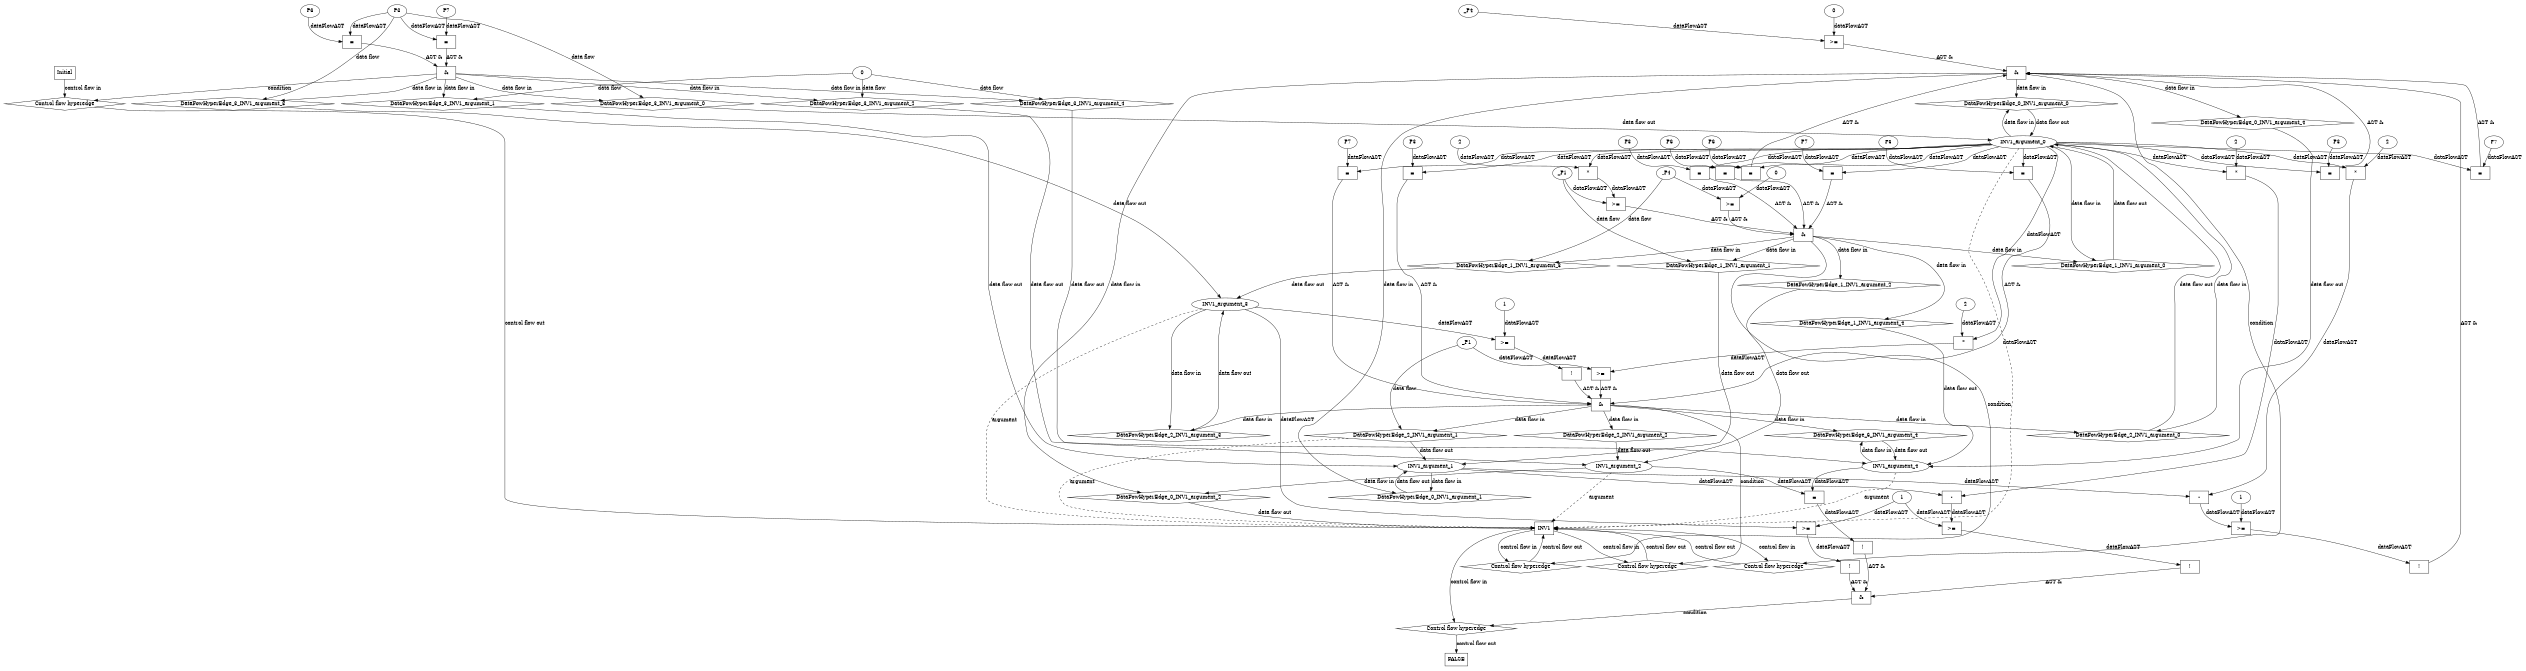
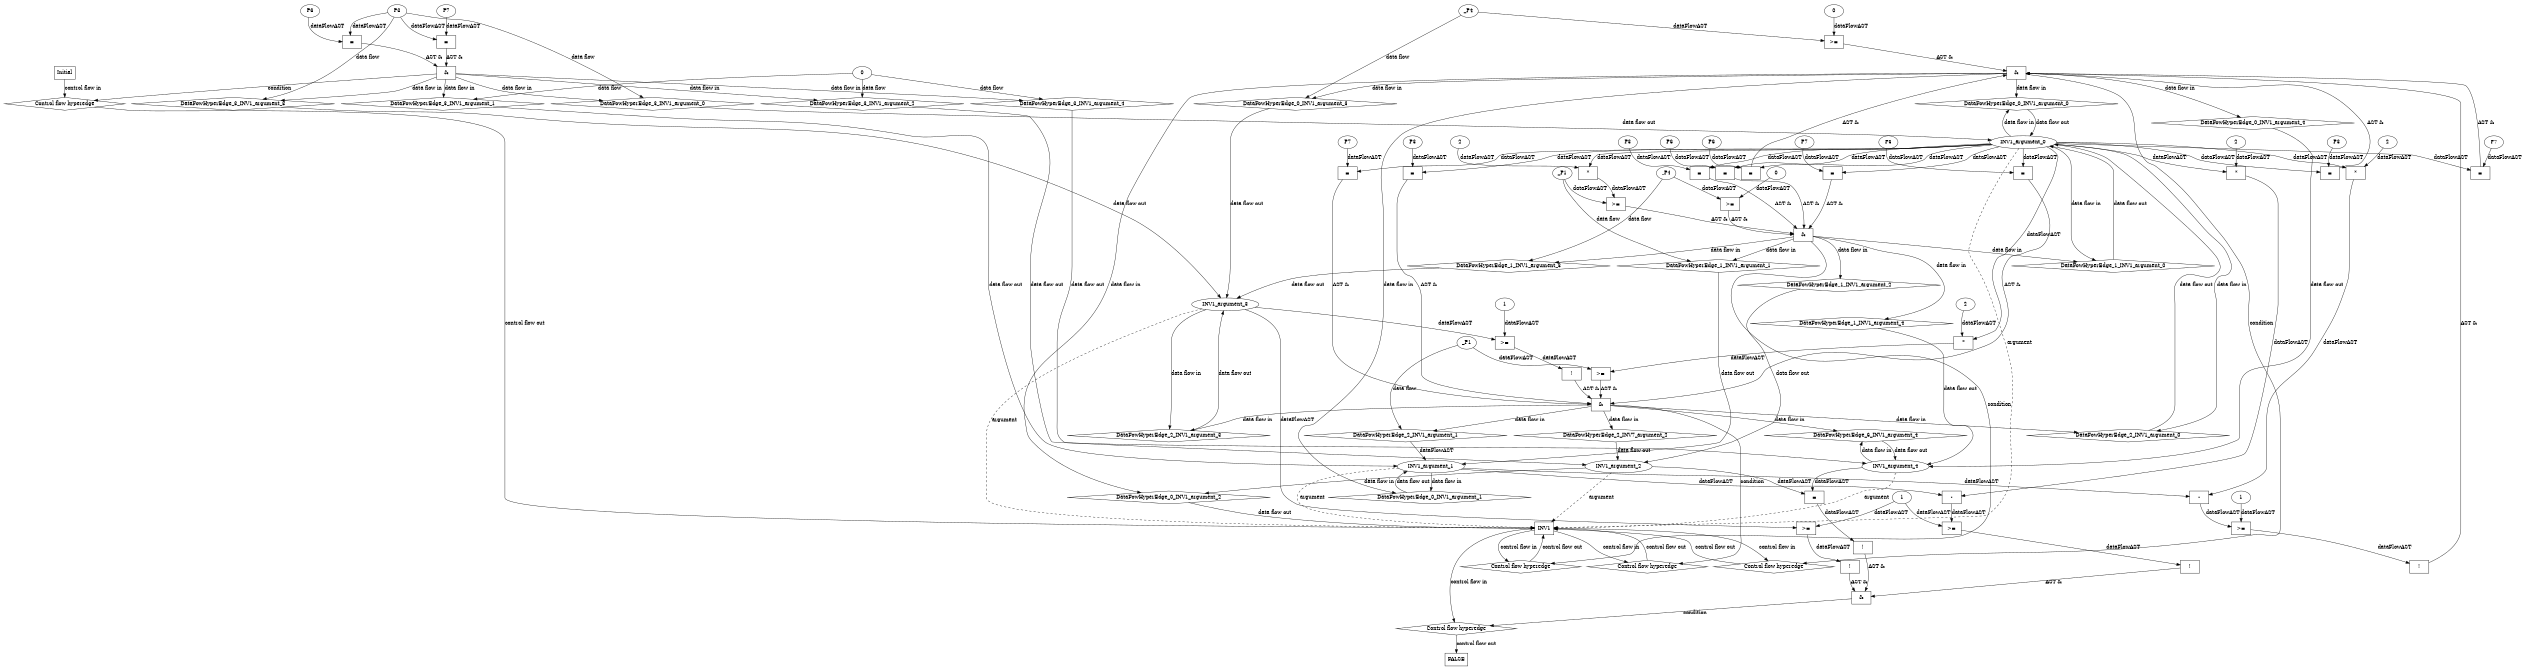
  digraph {
    node [shape=rect]
    n1 [label=INV1 nodeName=INV1]
    n2 [label="Control flow hyperedge" nodeName=ControlFowHyperEdge_0 shape=diamond]
    n3 [label="Control flow hyperedge" nodeName=ControlFowHyperEdge_1 shape=diamond]
    n4 [label="Control flow hyperedge" nodeName=ControlFowHyperEdge_2 shape=diamond]
    n5 [label="Control flow hyperedge" nodeName=ControlFowHyperEdge_4 shape=diamond]
    n6 [label=FALSE nodeName=FALSE]
    n7 [label=Initial nodeName=Initial]
    n8 [label="Control flow hyperedge" nodeName=ControlFowHyperEdge_3 shape=diamond]
    n9 [label=INV1_argument_0 nodeName=argument0 shape=oval]
    n10 [label="=" nodeName=xxxINV1___INV1_0xxxguard1_node_0]
    n11 [label="*" nodeName=xxxINV1___INV1_0xxxguard2_node_3]
    n12 [label="=" nodeName=xxxINV1___INV1_0xxxguard_0_node_0]
    n13 [label="=" nodeName=xxxINV1___INV1_0xxxguard4_node_0]
    n14 [label="*" nodeName=xxxINV1___INV1_1xxxguard3_node_1]
    n15 [label="=" nodeName=xxxINV1___INV1_1xxxguard_0_node_0]
    n16 [label="=" nodeName=xxxINV1___INV1_1xxxguard4_node_0]
    n17 [label="=" nodeName=xxxINV1___INV1_1xxxguard1_node_0]
    n18 [label="*" nodeName=xxxINV1___INV1_2xxxguard3_node_1]
    n19 [label="=" nodeName=xxxINV1___INV1_2xxxguard4_node_0]
    n20 [label="=" nodeName=xxxINV1___INV1_2xxxguard_0_node_0]
    n21 [label="=" nodeName=xxxINV1___INV1_2xxxguard1_node_0]
    n22 [label="*" nodeName=xxxFALSE___INV1_4xxxguard1_node_3]
    n23 [label=DataFowHyperEdge_0_INV1_argument_0 nodeName=DataFowHyperEdge_0_INV1_argument_0 shape=diamond]
    n24 [label=DataFowHyperEdge_1_INV1_argument_0 nodeName=DataFowHyperEdge_1_INV1_argument_0 shape=diamond]
    n25 [label=DataFowHyperEdge_2_INV1_argument_0 nodeName=DataFowHyperEdge_2_INV1_argument_0 shape=diamond]
    n26 [label="&" nodeName=xxxINV1___INV1_0xxx_and]
    n27 [label="-" nodeName=xxxINV1___INV1_0xxxguard2_node_2]
    n28 [label=">=" nodeName=xxxINV1___INV1_1xxxguard3_node_0]
    n29 [label="&" nodeName=xxxINV1___INV1_1xxx_and]
    n30 [label=">=" nodeName=xxxINV1___INV1_2xxxguard3_node_0]
    n31 [label="&" nodeName=xxxINV1___INV1_2xxx_and]
    n32 [label="-" nodeName=xxxFALSE___INV1_4xxxguard1_node_2]
    n33 [label=INV1_argument_1 nodeName=argument1 shape=oval]
    n34 [label=DataFowHyperEdge_0_INV1_argument_1 nodeName=DataFowHyperEdge_0_INV1_argument_1 shape=diamond]
    n35 [label=">=" nodeName=xxxINV1___INV1_0xxxguard2_node_1]
    n36 [label=">=" nodeName=xxxFALSE___INV1_4xxxguard1_node_1]
    n37 [label=INV1_argument_2 nodeName=argument2 shape=oval]
    n38 [label="=" nodeName=xxxFALSE___INV1_4xxxguard_0_node_1]
    n39 [label=DataFowHyperEdge_0_INV1_argument_2 nodeName=DataFowHyperEdge_0_INV1_argument_2 shape=diamond]
    n40 [label="!" nodeName=xxxFALSE___INV1_4xxxguard_0_node_0]
    n41 [label=INV1_argument_3 nodeName=argument3 shape=oval]
    n42 [label=">=" nodeName=xxxINV1___INV1_2xxxguard2_node_1]
    n43 [label=">=" nodeName=xxxFALSE___INV1_4xxxguard2_node_1]
    n44 [label=DataFowHyperEdge_2_INV1_argument_3 nodeName=DataFowHyperEdge_2_INV1_argument_3 shape=diamond]
    n45 [label="!" nodeName=xxxINV1___INV1_2xxxguard2_node_0]
    n46 [label="!" nodeName=xxxFALSE___INV1_4xxxguard2_node_0]
    n47 [label=INV1_argument_4 nodeName=argument4 shape=oval]
    n48 [label=DataFowHyperEdge_6_INV1_argument_4 nodeName=DataFowHyperEdge_2_INV1_argument_4 shape=diamond]
+   n49 [label=DataFowHyperEdge_0_INV1_argument_3 nodeName=DataFowHyperEdge_0_INV1_argument_3 shape=diamond]
    n50 [label=DataFowHyperEdge_0_INV1_argument_4 nodeName=DataFowHyperEdge_0_INV1_argument_4 shape=diamond]
    n51 [label=P3 nodeName=xxxINV1___INV1_0xxxguard1_node_1 shape=""]
    n52 [label="!" nodeName=xxxINV1___INV1_0xxxguard2_node_0]
    n53 [label=2 nodeName=xxxINV1___INV1_0xxxguard2_node_4 shape=""]
    n54 [label=1 nodeName=xxxINV1___INV1_0xxxguard2_node_7 shape=""]
    n55 [label=P7 nodeName=xxxINV1___INV1_0xxxguard_0_node_1 shape=""]
    n56 [label=P6 nodeName=xxxINV1___INV1_0xxxguard4_node_1 shape=""]
    n57 [label=">=" nodeName=xxxINV1___INV1_0xxxguard3_node_0]
    n58 [label=0 nodeName=xxxINV1___INV1_0xxxguard3_node_2 shape=""]
    n59 [label=_P4 nodeName=xxxINV1___INV1_0xxxdataFlow_0_node_0 shape=""]
    n60 [label=DataFowHyperEdge_1_INV1_argument_1 nodeName=DataFowHyperEdge_1_INV1_argument_1 shape=diamond]
    n61 [label=DataFowHyperEdge_1_INV1_argument_3 nodeName=DataFowHyperEdge_1_INV1_argument_3 shape=diamond]
    n62 [label=DataFowHyperEdge_1_INV1_argument_2 nodeName=DataFowHyperEdge_1_INV1_argument_2 shape=diamond]
    n63 [label=DataFowHyperEdge_1_INV1_argument_4 nodeName=DataFowHyperEdge_1_INV1_argument_4 shape=diamond]
    n64 [label=">=" nodeName=xxxINV1___INV1_1xxxguard2_node_0]
    n65 [label=0 nodeName=xxxINV1___INV1_1xxxguard2_node_2 shape=""]
    n66 [label=_P4 nodeName=xxxINV1___INV1_1xxxdataFlow1_node_0 shape=""]
    n67 [label=2 nodeName=xxxINV1___INV1_1xxxguard3_node_2 shape=""]
    n68 [label=_P1 nodeName=xxxINV1___INV1_1xxxdataFlow_0_node_0 shape=""]
    n69 [label=P7 nodeName=xxxINV1___INV1_1xxxguard_0_node_1 shape=""]
    n70 [label=P6 nodeName=xxxINV1___INV1_1xxxguard4_node_1 shape=""]
    n71 [label=P3 nodeName=xxxINV1___INV1_1xxxguard1_node_1 shape=""]
    n72 [label=DataFowHyperEdge_2_INV1_argument_1 nodeName=DataFowHyperEdge_2_INV1_argument_1 shape=diamond]
-   n73 [label=DataFowHyperEdge_2_INV1_argument_2 nodeName=DataFowHyperEdge_2_INV1_argument_2 shape=diamond]
+   n73 [label=DataFowHyperEdge_2_INV7_argument_2 nodeName=DataFowHyperEdge_2_INV1_argument_2 shape=diamond]
    n74 [label=2 nodeName=xxxINV1___INV1_2xxxguard3_node_2 shape=""]
    n75 [label=_P1 nodeName=xxxINV1___INV1_2xxxdataFlow_0_node_0 shape=""]
    n76 [label=P6 nodeName=xxxINV1___INV1_2xxxguard4_node_1 shape=""]
    n77 [label=P7 nodeName=xxxINV1___INV1_2xxxguard_0_node_1 shape=""]
    n78 [label=1 nodeName=xxxINV1___INV1_2xxxguard2_node_3 shape=""]
    n79 [label=P3 nodeName=xxxINV1___INV1_2xxxguard1_node_1 shape=""]
    n80 [label="&" nodeName=xxxINV1___Initial_3xxx_and]
    n81 [label=DataFowHyperEdge_3_INV1_argument_4 nodeName=DataFowHyperEdge_3_INV1_argument_4 shape=diamond]
    n82 [label=DataFowHyperEdge_3_INV1_argument_1 nodeName=DataFowHyperEdge_3_INV1_argument_1 shape=diamond]
    n83 [label=DataFowHyperEdge_3_INV1_argument_2 nodeName=DataFowHyperEdge_3_INV1_argument_2 shape=diamond]
    n84 [label=DataFowHyperEdge_3_INV1_argument_3 nodeName=DataFowHyperEdge_3_INV1_argument_3 shape=diamond]
    n85 [label=DataFowHyperEdge_3_INV1_argument_0 nodeName=DataFowHyperEdge_3_INV1_argument_0 shape=diamond]
    n86 [label="=" nodeName=xxxINV1___Initial_3xxxguard_0_node_0]
    n87 [label=P7 nodeName=xxxINV1___Initial_3xxxguard_0_node_1 shape=""]
    n88 [label=P3 nodeName=xxxINV1___Initial_3xxxdataFlow3_node_0 shape=""]
    n89 [label="=" nodeName=xxxINV1___Initial_3xxxguard1_node_0]
    n90 [label=P6 nodeName=xxxINV1___Initial_3xxxguard1_node_1 shape=""]
    n91 [label=0 nodeName=xxxINV1___Initial_3xxxdataFlow_0_node_0 shape=""]
    n92 [label="&" nodeName=xxxFALSE___INV1_4xxx_and]
    n93 [label="!" nodeName=xxxFALSE___INV1_4xxxguard1_node_0]
    n94 [label=2 nodeName=xxxFALSE___INV1_4xxxguard1_node_4 shape=""]
    n95 [label=1 nodeName=xxxFALSE___INV1_4xxxguard1_node_7 shape=""]
    n1 -> n2 [label="control flow in"]
    n1 -> n3 [label="control flow in"]
    n1 -> n4 [label="control flow in"]
    n1 -> n5 [label="control flow in"]
    n2 -> n1 [label="control flow out"]
    n3 -> n1 [label="control flow out"]
    n4 -> n1 [label="control flow out"]
    n5 -> n6 [label="control flow out"]
    n7 -> n8 [label="control flow in"]
    n8 -> n1 [label="control flow out"]
-   n9 -> n1 [label=dataFlowAST style=dashed]
+   n9 -> n1 [label=argument style=dashed]
    n9 -> n10 [label=dataFlowAST]
    n9 -> n11 [label=dataFlowAST]
    n9 -> n12 [label=dataFlowAST]
    n9 -> n13 [label=dataFlowAST]
    n9 -> n14 [label=dataFlowAST]
    n9 -> n15 [label=dataFlowAST]
    n9 -> n16 [label=dataFlowAST]
    n9 -> n17 [label=dataFlowAST]
    n9 -> n18 [label=dataFlowAST]
    n9 -> n19 [label=dataFlowAST]
    n9 -> n20 [label=dataFlowAST]
    n9 -> n21 [label=dataFlowAST]
    n9 -> n22 [label=dataFlowAST]
    n9 -> n23 [label="data flow in"]
    n9 -> n24 [label="data flow in"]
    n9 -> n25 [label="data flow in"]
    n10 -> n26 [label="AST &"]
    n11 -> n27 [label=dataFlowAST]
    n12 -> n26 [label="AST &"]
    n13 -> n26 [label="AST &"]
    n14 -> n28 [label=dataFlowAST]
    n15 -> n29 [label="AST &"]
    n16 -> n29 [label="AST &"]
    n17 -> n29 [label="AST &"]
    n18 -> n30 [label=dataFlowAST]
    n19 -> n31 [label="AST &"]
    n20 -> n31 [label="AST &"]
    n21 -> n31 [label="AST &"]
    n22 -> n32 [label=dataFlowAST]
    n23 -> n9 [label="data flow out"]
    n24 -> n9 [label="data flow out"]
    n25 -> n9 [label="data flow out"]
    n26 -> n2 [label=condition]
    n26 -> n23 [label="data flow in"]
    n26 -> n34 [label="data flow in"]
    n26 -> n39 [label="data flow in"]
+   n26 -> n49 [label="data flow in"]
    n26 -> n50 [label="data flow in"]
    n27 -> n35 [label=dataFlowAST]
    n28 -> n29 [label="AST &"]
    n29 -> n3 [label=condition]
    n29 -> n24 [label="data flow in"]
    n29 -> n60 [label="data flow in"]
    n29 -> n61 [label="data flow in"]
    n29 -> n62 [label="data flow in"]
    n29 -> n63 [label="data flow in"]
    n30 -> n31 [label="AST &"]
    n31 -> n4 [label=condition]
    n31 -> n25 [label="data flow in"]
    n31 -> n44 [label="data flow in"]
    n31 -> n48 [label="data flow in"]
    n31 -> n72 [label="data flow in"]
    n31 -> n73 [label="data flow in"]
    n32 -> n36 [label=dataFlowAST]
-   n72 -> n1 [label=argument style=dashed]
+   n33 -> n1 [label=argument style=dashed]
    n33 -> n27 [label=dataFlowAST]
    n33 -> n32 [label=dataFlowAST]
    n33 -> n34 [label="data flow in"]
    n34 -> n33 [label="data flow out"]
    n35 -> n52 [label=dataFlowAST]
    n36 -> n93 [label=dataFlowAST]
    n37 -> n1 [label=argument style=dashed]
    n37 -> n38 [label=dataFlowAST]
    n37 -> n39 [label="data flow in"]
    n38 -> n40 [label=dataFlowAST]
    n39 -> n1 [label="data flow out"]
    n40 -> n92 [label="AST &"]
    n41 -> n1 [label=argument style=dashed]
    n41 -> n42 [label=dataFlowAST]
    n41 -> n43 [label=dataFlowAST]
    n41 -> n44 [label="data flow in"]
    n42 -> n45 [label=dataFlowAST]
    n43 -> n46 [label=dataFlowAST]
    n44 -> n41 [label="data flow out"]
    n45 -> n31 [label="AST &"]
    n46 -> n92 [label="AST &"]
    n47 -> n1 [label=argument style=dashed]
    n47 -> n38 [label=dataFlowAST]
    n47 -> n48 [label="data flow in"]
    n48 -> n47 [label="data flow out"]
+   n49 -> n41 [label="data flow out"]
    n50 -> n47 [label="data flow out"]
    n51 -> n10 [label=dataFlowAST]
    n52 -> n26 [label="AST &"]
    n53 -> n11 [label=dataFlowAST]
    n54 -> n35 [label=dataFlowAST]
    n55 -> n12 [label=dataFlowAST]
    n56 -> n13 [label=dataFlowAST]
    n57 -> n26 [label="AST &"]
    n58 -> n57 [label=dataFlowAST]
+   n59 -> n49 [label="data flow"]
    n59 -> n57 [label=dataFlowAST]
    n60 -> n33 [label="data flow out"]
    n61 -> n41 [label="data flow out"]
    n62 -> n37 [label="data flow out"]
    n63 -> n47 [label="data flow out"]
    n64 -> n29 [label="AST &"]
    n65 -> n64 [label=dataFlowAST]
    n66 -> n61 [label="data flow"]
    n66 -> n64 [label=dataFlowAST]
    n67 -> n14 [label=dataFlowAST]
    n68 -> n28 [label=dataFlowAST]
    n68 -> n60 [label="data flow"]
    n69 -> n15 [label=dataFlowAST]
    n70 -> n16 [label=dataFlowAST]
    n71 -> n17 [label=dataFlowAST]
-   n72 -> n33 [label="data flow out"]
+   n72 -> n33 [label=dataFlowAST]
    n73 -> n37 [label="data flow out"]
    n74 -> n18 [label=dataFlowAST]
    n75 -> n30 [label=dataFlowAST]
    n75 -> n72 [label="data flow"]
    n76 -> n19 [label=dataFlowAST]
    n77 -> n20 [label=dataFlowAST]
    n78 -> n42 [label=dataFlowAST]
    n79 -> n21 [label=dataFlowAST]
    n80 -> n8 [label=condition]
    n80 -> n81 [label="data flow in"]
    n80 -> n82 [label="data flow in"]
    n80 -> n83 [label="data flow in"]
    n80 -> n84 [label="data flow in"]
    n80 -> n85 [label="data flow in"]
    n81 -> n47 [label="data flow out"]
    n82 -> n33 [label="data flow out"]
    n83 -> n37 [label="data flow out"]
    n84 -> n41 [label="data flow out"]
    n85 -> n9 [label="data flow out"]
    n86 -> n80 [label="AST &"]
    n87 -> n86 [label=dataFlowAST]
    n88 -> n84 [label="data flow"]
    n88 -> n85 [label="data flow"]
    n88 -> n86 [label=dataFlowAST]
    n88 -> n89 [label=dataFlowAST]
    n89 -> n80 [label="AST &"]
    n90 -> n89 [label=dataFlowAST]
    n91 -> n81 [label="data flow"]
    n91 -> n82 [label="data flow"]
    n91 -> n83 [label="data flow"]
    n92 -> n5 [label=condition]
    n93 -> n92 [label="AST &"]
    n94 -> n22 [label=dataFlowAST]
    n95 -> n36 [label=dataFlowAST]
    n95 -> n43 [label=dataFlowAST]
  }
